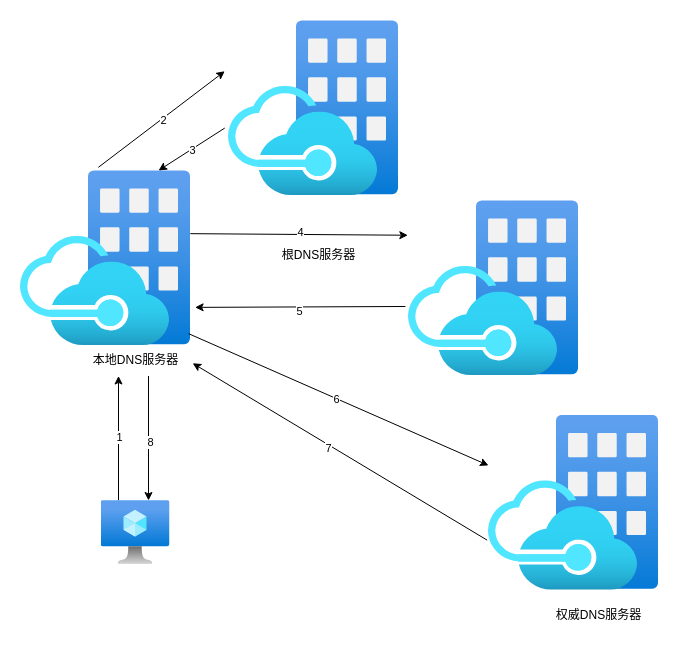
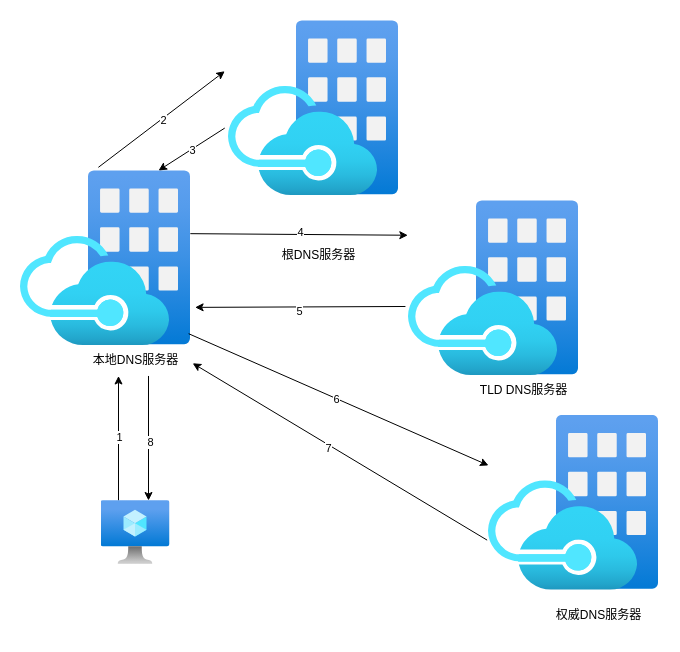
  <mxCell id="0" />
  <mxCell id="1" parent="0" />
  <mxCell id="2" style="edgeStyle=orthogonalEdgeStyle;rounded=0;orthogonalLoop=1;jettySize=auto;html=1;" edge="1" parent="1"><mxGeometry relative="1" as="geometry"><mxPoint x="118" y="500" as="sourcePoint" /><mxPoint x="118" y="375.48" as="targetPoint" /></mxGeometry></mxCell>
  <mxCell id="3" value="1" style="edgeLabel;html=1;align=center;verticalAlign=middle;resizable=0;points=[];" vertex="1" connectable="0" parent="2"><mxGeometry x="0.028" relative="1" as="geometry"><mxPoint as="offset" /></mxGeometry></mxCell>
  <mxCell id="4" value="" style="image;aspect=fixed;html=1;points=[];align=center;fontSize=12;image=img/lib/azure2/compute/Virtual_Machine.svg;" vertex="1" parent="1"><mxGeometry x="100.5" y="500" width="69" height="64" as="geometry" /></mxCell>
  <mxCell id="5" value="" style="image;aspect=fixed;html=1;points=[];align=center;fontSize=12;image=img/lib/azure2/azure_stack/Azure_Stack.svg;" vertex="1" parent="1"><mxGeometry x="20" y="170" width="170" height="175.48" as="geometry" /></mxCell>
  <mxCell id="6" style="edgeStyle=orthogonalEdgeStyle;rounded=0;orthogonalLoop=1;jettySize=auto;html=1;" edge="1" parent="1" source="8" target="4"><mxGeometry relative="1" as="geometry"><Array as="points"><mxPoint x="148" y="440" /><mxPoint x="148" y="440" /></Array></mxGeometry></mxCell>
  <mxCell id="7" value="8" style="edgeLabel;html=1;align=center;verticalAlign=middle;resizable=0;points=[];" vertex="1" connectable="0" parent="6"><mxGeometry x="0.068" y="1" relative="1" as="geometry"><mxPoint as="offset" /></mxGeometry></mxCell>
  <mxCell id="8" value="本地DNS服务器" style="text;html=1;align=center;verticalAlign=middle;resizable=0;points=[];autosize=1;strokeColor=none;fillColor=none;" vertex="1" parent="1"><mxGeometry x="80" y="345.48" width="110" height="30" as="geometry" /></mxCell>
  <mxCell id="9" value="" style="image;aspect=fixed;html=1;points=[];align=center;fontSize=12;image=img/lib/azure2/azure_stack/Azure_Stack.svg;" vertex="1" parent="1"><mxGeometry x="228" width="170" height="175.48" as="geometry" y="20" /></mxCell>
  <mxCell id="10" value="" style="image;aspect=fixed;html=1;points=[];align=center;fontSize=12;image=img/lib/azure2/azure_stack/Azure_Stack.svg;" vertex="1" parent="1"><mxGeometry x="408" y="200" width="170" height="175.48" as="geometry" /></mxCell>
  <mxCell id="11" value="" style="image;aspect=fixed;html=1;points=[];align=center;fontSize=12;image=img/lib/azure2/azure_stack/Azure_Stack.svg;" vertex="1" parent="1"><mxGeometry x="488" y="414.52" width="170" height="175.48" as="geometry" /></mxCell>
  <mxCell id="12" value="根DNS服务器" style="text;html=1;align=center;verticalAlign=middle;resizable=0;points=[];autosize=1;strokeColor=none;fillColor=none;" vertex="1" parent="1"><mxGeometry x="268" y="240.48" width="100" height="30" as="geometry" /></mxCell>
+ <mxCell id="13" value="TLD DNS服务器" style="text;html=1;align=center;verticalAlign=middle;resizable=0;points=[];autosize=1;strokeColor=none;fillColor=none;" vertex="1" parent="1"><mxGeometry x="468" y="375.48" width="110" height="30" as="geometry" /></mxCell>
  <mxCell id="14" value="权威DNS服务器" style="text;html=1;align=center;verticalAlign=middle;resizable=0;points=[];autosize=1;strokeColor=none;fillColor=none;" vertex="1" parent="1"><mxGeometry x="543" y="600" width="110" height="30" as="geometry" /></mxCell>
  <mxCell id="15" value="" style="endArrow=classic;html=1;rounded=0;entryX=-0.022;entryY=0.289;entryDx=0;entryDy=0;entryPerimeter=0;exitX=0.458;exitY=-0.018;exitDx=0;exitDy=0;exitPerimeter=0;" edge="1" parent="1" source="5" target="9"><mxGeometry width="50" height="50" relative="1" as="geometry"><mxPoint x="108" y="160" as="sourcePoint" /><mxPoint x="158" y="110" as="targetPoint" /></mxGeometry></mxCell>
  <mxCell id="16" value="2" style="edgeLabel;html=1;align=center;verticalAlign=middle;resizable=0;points=[];" vertex="1" connectable="0" parent="15"><mxGeometry x="0.012" y="-1" relative="1" as="geometry"><mxPoint as="offset" /></mxGeometry></mxCell>
  <mxCell id="17" value="" style="endArrow=classic;html=1;rounded=0;exitX=-0.022;exitY=0.613;exitDx=0;exitDy=0;exitPerimeter=0;entryX=0.812;entryY=0;entryDx=0;entryDy=0;entryPerimeter=0;" edge="1" parent="1" source="9" target="5"><mxGeometry width="50" height="50" relative="1" as="geometry"><mxPoint x="378" y="360" as="sourcePoint" /><mxPoint x="428" y="310" as="targetPoint" /></mxGeometry></mxCell>
  <mxCell id="18" value="3" style="edgeLabel;html=1;align=center;verticalAlign=middle;resizable=0;points=[];" vertex="1" connectable="0" parent="17"><mxGeometry x="0.011" y="1" relative="1" as="geometry"><mxPoint as="offset" /></mxGeometry></mxCell>
  <mxCell id="19" value="" style="endArrow=classic;html=1;rounded=0;exitX=0.999;exitY=0.36;exitDx=0;exitDy=0;exitPerimeter=0;entryX=-0.004;entryY=0.198;entryDx=0;entryDy=0;entryPerimeter=0;" edge="1" parent="1" source="5" target="10"><mxGeometry width="50" height="50" relative="1" as="geometry"><mxPoint x="228" y="270" as="sourcePoint" /><mxPoint x="278" y="220" as="targetPoint" /></mxGeometry></mxCell>
  <mxCell id="20" value="4" style="edgeLabel;html=1;align=center;verticalAlign=middle;resizable=0;points=[];" vertex="1" connectable="0" parent="19"><mxGeometry x="0.007" y="2" relative="1" as="geometry"><mxPoint as="offset" /></mxGeometry></mxCell>
  <mxCell id="21" value="" style="endArrow=classic;html=1;rounded=0;exitX=-0.018;exitY=0.604;exitDx=0;exitDy=0;exitPerimeter=0;entryX=1.027;entryY=0.78;entryDx=0;entryDy=0;entryPerimeter=0;" edge="1" parent="1" source="10" target="5"><mxGeometry width="50" height="50" relative="1" as="geometry"><mxPoint x="378" y="360" as="sourcePoint" /><mxPoint x="428" y="310" as="targetPoint" /></mxGeometry></mxCell>
  <mxCell id="22" value="5" style="edgeLabel;html=1;align=center;verticalAlign=middle;resizable=0;points=[];" vertex="1" connectable="0" parent="21"><mxGeometry x="0.004" y="4" relative="1" as="geometry"><mxPoint as="offset" /></mxGeometry></mxCell>
  <mxCell id="23" value="" style="endArrow=classic;html=1;rounded=0;exitX=0.989;exitY=0.93;exitDx=0;exitDy=0;exitPerimeter=0;" edge="1" parent="1" source="5" target="11"><mxGeometry width="50" height="50" relative="1" as="geometry"><mxPoint x="378" y="360" as="sourcePoint" /><mxPoint x="428" y="310" as="targetPoint" /></mxGeometry></mxCell>
  <mxCell id="24" value="6" style="edgeLabel;html=1;align=center;verticalAlign=middle;resizable=0;points=[];" vertex="1" connectable="0" parent="23"><mxGeometry x="-0.015" y="-1" relative="1" as="geometry"><mxPoint as="offset" /></mxGeometry></mxCell>
  <mxCell id="25" value="" style="endArrow=classic;html=1;rounded=0;exitX=-0.008;exitY=0.713;exitDx=0;exitDy=0;exitPerimeter=0;entryX=1.02;entryY=0.577;entryDx=0;entryDy=0;entryPerimeter=0;" edge="1" parent="1" source="11" target="8"><mxGeometry width="50" height="50" relative="1" as="geometry"><mxPoint x="378" y="360" as="sourcePoint" /><mxPoint x="428" y="310" as="targetPoint" /></mxGeometry></mxCell>
  <mxCell id="26" value="7" style="edgeLabel;html=1;align=center;verticalAlign=middle;resizable=0;points=[];" vertex="1" connectable="0" parent="25"><mxGeometry x="0.073" y="3" relative="1" as="geometry"><mxPoint as="offset" /></mxGeometry></mxCell>
